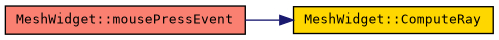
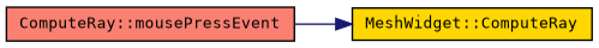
  digraph {
    rankdir=RL
    fontname="DejaVu Sans Mono"
    node [color=black fontname="DejaVu Sans Mono" fontsize=10 shape=record style=filled]
    n1 [fillcolor=gold fontcolor=black height=0.2 label="MeshWidget::ComputeRay" width=0.4]
-   n2 [fillcolor=salmon height=0.2 label="MeshWidget::mousePressEvent" width=0.4]
+   n2 [fillcolor=salmon height=0.2 label="ComputeRay::mousePressEvent" width=0.4]
    n1 -> n2 [color=midnightblue dir=back fontname="DejaVu Sans Mono" fontsize=10 labelfontname=Helvetica labelfontsize=10 style=solid]
  }
